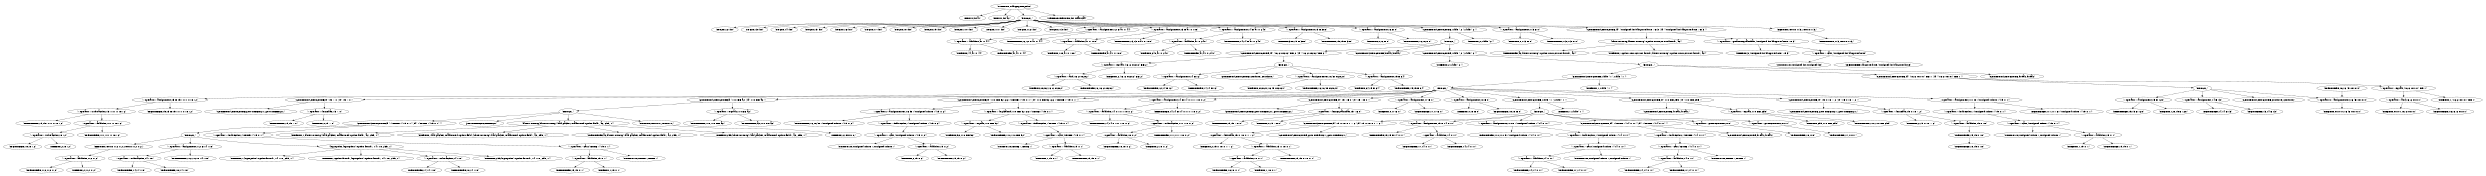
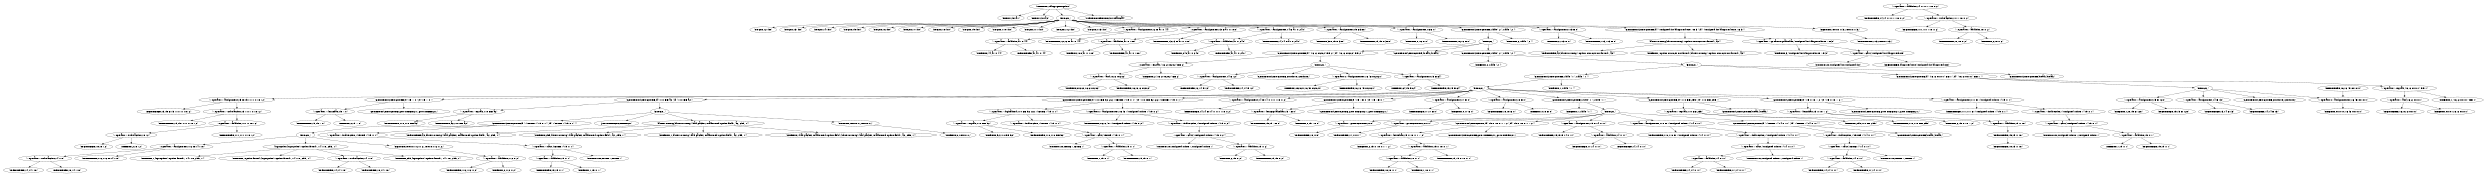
  digraph {
    n1 [label="(METHOD,udhcp_get_option)"]
    n2 [label="(PARAM,int a1)"]
    n3 [label="(PARAM,int a2)"]
    n4 [label="(BLOCK,,)"]
    n5 [label="(METHOD_RETURN,int __fastcall)"]
    n6 [label="(LOCAL,v2: int)"]
    n7 [label="(LOCAL,v3: int)"]
    n8 [label="(LOCAL,v4: int)"]
    n9 [label="(LOCAL,v5: int)"]
    n10 [label="(LOCAL,v6: int)"]
    n11 [label="(LOCAL,v7: int)"]
    n12 [label="(LOCAL,v8: int)"]
    n13 [label="(LOCAL,v9: int)"]
    n14 [label="(LOCAL,v10: int)"]
    n15 [label="(LOCAL,v11: int)"]
    n16 [label="(LOCAL,v12: int)"]
    n17 [label="(LOCAL,v13: int)"]
    n18 [label="(<operator>.assignment,v2 = a1 + 44)"]
    n19 [label="(<operator>.assignment,v3 = a1 + 108)"]
    n20 [label="(<operator>.assignment,v4 = a1 + 240)"]
    n21 [label="(<operator>.assignment,v5 = 388)"]
    n22 [label="(<operator>.assignment,v6 = 0)"]
    n23 [label="(CONTROL_STRUCTURE,while ( 2 ),while ( 2 ))"]
    n24 [label="(<operator>.assignment,v13 = 0)"]
    n25 [label="(CONTROL_STRUCTURE,if ( (unsigned int)dhcp_verbose >= 3 ),if ( (unsigned int)dhcp_verbose >= 3 ))"]
    n26 [label="(RETURN,return v13;,return v13;)"]
    n27 [label="(IDENTIFIER,v2,v2 = a1 + 44)"]
    n28 [label="(<operator>.addition,a1 + 44)"]
    n29 [label="(IDENTIFIER,v3,v3 = a1 + 108)"]
    n30 [label="(<operator>.addition,a1 + 108)"]
    n31 [label="(IDENTIFIER,v4,v4 = a1 + 240)"]
    n32 [label="(<operator>.addition,a1 + 240)"]
    n33 [label="(IDENTIFIER,v5,v5 = 388)"]
    n34 [label="(LITERAL,388,v5 = 388)"]
    n35 [label="(IDENTIFIER,v6,v6 = 0)"]
    n36 [label="(LITERAL,0,v6 = 0)"]
    n37 [label="(LITERAL,2,while ( 2 ))"]
    n38 [label="(BLOCK,,)"]
    n39 [label="(IDENTIFIER,v13,v13 = 0)"]
    n40 [label="(LITERAL,0,v13 = 0)"]
    n41 [label="(<operator>.greaterEqualsThan,(unsigned int)dhcp_verbose >= 3)"]
    n42 [label="(bb_error_msg,bb_error_msg(\"option 0x%02x not found\", a2))"]
    n43 [label="(IDENTIFIER,v13,return v13;)"]
    n44 [label="(IDENTIFIER,a1,a1 + 44)"]
    n45 [label="(LITERAL,44,a1 + 44)"]
    n46 [label="(IDENTIFIER,a1,a1 + 108)"]
    n47 [label="(LITERAL,108,a1 + 108)"]
    n48 [label="(IDENTIFIER,a1,a1 + 240)"]
    n49 [label="(LITERAL,240,a1 + 240)"]
    n50 [label="(CONTROL_STRUCTURE,while ( 2 ),while ( 2 ))"]
    n51 [label="(CONTROL_STRUCTURE,if ( (v6 & 0x202) == 2 ),if ( (v6 & 0x202) == 2 ))"]
    n52 [label="(CONTROL_STRUCTURE,break;,break;)"]
    n53 [label="(LITERAL,2,while ( 2 ))"]
    n54 [label="(BLOCK,,)"]
    n55 [label="(<operator>.equals,(v6 & 0x202) == 2)"]
    n56 [label="(BLOCK,,)"]
    n57 [label="(CONTROL_STRUCTURE,while ( 1 ),while ( 1 ))"]
    n58 [label="(CONTROL_STRUCTURE,if ( (v6 & 0x101) == 1 ),if ( (v6 & 0x101) == 1 ))"]
    n59 [label="(CONTROL_STRUCTURE,break;,break;)"]
    n60 [label="(LITERAL,1,while ( 1 ))"]
    n61 [label="(BLOCK,,)"]
    n62 [label="(<operator>.equals,(v6 & 0x101) == 1)"]
    n63 [label="(BLOCK,,)"]
    n64 [label="(<operator>.assignment,v7 = 0)"]
    n65 [label="(<operator>.assignment,v8 = 0)"]
    n66 [label="(CONTROL_STRUCTURE,while ( 1 ),while ( 1 ))"]
    n67 [label="(CONTROL_STRUCTURE,if ( v10 == 255 ),if ( v10 == 255 ))"]
    n68 [label="(CONTROL_STRUCTURE,if ( v5 + v8 < 2 ),if ( v5 + v8 < 2 ))"]
    n69 [label="(<operator>.assignment,v11 = *(unsigned __int8 *)(v9 + 1))"]
    n70 [label="(<operator>.assignment,v5 = v5 - v11 + v8 - 2)"]
    n71 [label="(CONTROL_STRUCTURE,if ( v5 < 0 ),if ( v5 < 0 ))"]
    n72 [label="(CONTROL_STRUCTURE,if ( v10 == a2 ),if ( v10 == a2 ))"]
    n73 [label="(CONTROL_STRUCTURE,if ( v10 == 52 && *(_BYTE *)(v9 + 1) ),if ( v10 == 52 && *(_BYTE *)(v9 + 1) ))"]
    n74 [label="(<operator>.assignment,v4 = v4 + v11 - v8 + 2)"]
    n75 [label="(CONTROL_STRUCTURE,if ( v5 <= 0 ),if ( v5 <= 0 ))"]
    n76 [label="(IDENTIFIER,v7,v7 = 0)"]
    n77 [label="(LITERAL,0,v7 = 0)"]
    n78 [label="(IDENTIFIER,v8,v8 = 0)"]
    n79 [label="(LITERAL,0,v8 = 0)"]
    n80 [label="(LITERAL,1,while ( 1 ))"]
    n81 [label="(BLOCK,,)"]
    n82 [label="(<operator>.equals,v10 == 255)"]
    n83 [label="(CONTROL_STRUCTURE,break;,break;)"]
    n84 [label="(<operator>.lessThan,v5 + v8 < 2)"]
    n85 [label="(CONTROL_STRUCTURE,goto LABEL_21;,goto LABEL_21;)"]
    n86 [label="(IDENTIFIER,v11,v11 = *(unsigned __int8 *)(v9 + 1))"]
    n87 [label="(<operator>.indirection,*(unsigned __int8 *)(v9 + 1))"]
    n88 [label="(IDENTIFIER,v5,v5 = v5 - v11 + v8 - 2)"]
    n89 [label="(<operator>.subtraction,v5 - v11 + v8 - 2)"]
    n90 [label="(<operator>.lessThan,v5 < 0)"]
    n91 [label="(CONTROL_STRUCTURE,goto LABEL_21;,goto LABEL_21;)"]
    n92 [label="(<operator>.equals,v10 == a2)"]
    n93 [label="(BLOCK,,)"]
    n94 [label="(<operator>.logicalAnd,v10 == 52 && *(_BYTE *)(v9 + 1))"]
    n95 [label="(<operators>.assignmentOr,v6 |= *(unsigned __int8 *)(v9 + 2))"]
    n96 [label="(IDENTIFIER,v4,v4 = v4 + v11 - v8 + 2)"]
    n97 [label="(<operator>.addition,v4 + v11 - v8 + 2)"]
    n98 [label="(<operator>.lessEqualsThan,v5 <= 0)"]
    n99 [label="(CONTROL_STRUCTURE,goto LABEL_21;,goto LABEL_21;)"]
    n100 [label="(<operator>.assignment,v9 = v4 + v7)"]
    n101 [label="(<operator>.assignment,v10 = *(unsigned __int8 *)(v4 + v7))"]
    n102 [label="(CONTROL_STRUCTURE,if ( *(_BYTE *)(v4 + v7) ),if ( *(_BYTE *)(v4 + v7) ))"]
    n103 [label="(<operator>.preDecrement,--v8)"]
    n104 [label="(<operator>.preIncrement,++v7)"]
    n105 [label="(CONTROL_STRUCTURE,if ( v5 + v8 + 1 < 2 ),if ( v5 + v8 + 1 < 2 ))"]
    n106 [label="(IDENTIFIER,v9,v9 = v4 + v7)"]
    n107 [label="(<operator>.addition,v4 + v7)"]
    n108 [label="(IDENTIFIER,v10,v10 = *(unsigned __int8 *)(v4 + v7))"]
    n109 [label="(<operator>.indirection,*(unsigned __int8 *)(v4 + v7))"]
    n110 [label="(<operator>.indirection,*(_BYTE *)(v4 + v7))"]
    n111 [label="(CONTROL_STRUCTURE,break;,break;)"]
    n112 [label="(IDENTIFIER,v8,--v8)"]
    n113 [label="(IDENTIFIER,v7,++v7)"]
    n114 [label="(<operator>.lessThan,v5 + v8 + 1 < 2)"]
    n115 [label="(CONTROL_STRUCTURE,goto LABEL_21;,goto LABEL_21;)"]
    n116 [label="(IDENTIFIER,v4,v4 + v7)"]
    n117 [label="(IDENTIFIER,v7,v4 + v7)"]
    n118 [label="(<operator>.cast,(unsigned __int8 *)(v4 + v7))"]
    n119 [label="(UNKNOWN,unsigned __int8 *,unsigned __int8 *)"]
    n120 [label="(<operator>.addition,v4 + v7)"]
    n121 [label="(IDENTIFIER,v4,v4 + v7)"]
    n122 [label="(IDENTIFIER,v7,v4 + v7)"]
    n123 [label="(<operator>.cast,(_BYTE *)(v4 + v7))"]
    n124 [label="(UNKNOWN,_BYTE *,_BYTE *)"]
    n125 [label="(<operator>.addition,v4 + v7)"]
    n126 [label="(IDENTIFIER,v4,v4 + v7)"]
    n127 [label="(IDENTIFIER,v7,v4 + v7)"]
    n128 [label="(<operator>.addition,v5 + v8 + 1)"]
    n129 [label="(LITERAL,2,v5 + v8 + 1 < 2)"]
    n130 [label="(IDENTIFIER,v5,v5 + v8 + 1)"]
    n131 [label="(<operator>.addition,v8 + 1)"]
    n132 [label="(IDENTIFIER,v8,v8 + 1)"]
    n133 [label="(LITERAL,1,v8 + 1)"]
    n134 [label="(IDENTIFIER,v10,v10 == 255)"]
    n135 [label="(LITERAL,255,v10 == 255)"]
    n136 [label="(<operator>.addition,v5 + v8)"]
    n137 [label="(LITERAL,2,v5 + v8 < 2)"]
    n138 [label="(IDENTIFIER,v5,v5 + v8)"]
    n139 [label="(IDENTIFIER,v8,v5 + v8)"]
    n140 [label="(<operator>.cast,(unsigned __int8 *)(v9 + 1))"]
    n141 [label="(UNKNOWN,unsigned __int8 *,unsigned __int8 *)"]
    n142 [label="(<operator>.addition,v9 + 1)"]
    n143 [label="(IDENTIFIER,v9,v9 + 1)"]
    n144 [label="(LITERAL,1,v9 + 1)"]
    n145 [label="(IDENTIFIER,v5,v5 - v11 + v8 - 2)"]
    n146 [label="(<operator>.addition,v11 + v8 - 2)"]
    n147 [label="(IDENTIFIER,v11,v11 + v8 - 2)"]
    n148 [label="(<operator>.subtraction,v8 - 2)"]
    n149 [label="(IDENTIFIER,v8,v8 - 2)"]
    n150 [label="(LITERAL,2,v8 - 2)"]
    n151 [label="(IDENTIFIER,v5,v5 < 0)"]
    n152 [label="(LITERAL,0,v5 < 0)"]
    n153 [label="(IDENTIFIER,v10,v10 == a2)"]
    n154 [label="(IDENTIFIER,a2,v10 == a2)"]
    n155 [label="(CONTROL_STRUCTURE,if ( *(_BYTE *)(v9 + 1) ),if ( *(_BYTE *)(v9 + 1) ))"]
    n156 [label="(JUMP_TARGET,LABEL_21)"]
    n157 [label="(bb_error_msg,bb_error_msg(\"bad packet, malformed option field\", a2, 255, 1))"]
    n158 [label="(RETURN,return 0;,return 0;)"]
    n159 [label="(<operator>.indirection,*(_BYTE *)(v9 + 1))"]
    n160 [label="(BLOCK,,)"]
    n161 [label="(LITERAL,\"bad packet, malformed option field\",bb_error_msg(\"bad packet, malformed option field\", a2, 255, 1))"]
    n162 [label="(IDENTIFIER,a2,bb_error_msg(\"bad packet, malformed option field\", a2, 255, 1))"]
    n163 [label="(LITERAL,255,bb_error_msg(\"bad packet, malformed option field\", a2, 255, 1))"]
    n164 [label="(LITERAL,1,bb_error_msg(\"bad packet, malformed option field\", a2, 255, 1))"]
    n165 [label="(LITERAL,0,return 0;)"]
    n166 [label="(<operator>.cast,(_BYTE *)(v9 + 1))"]
    n167 [label="(<operator>.assignment,v12 = v4 - v8)"]
    n168 [label="(log_option,log_option(\"option found\", v4 - v8, 255, 1))"]
    n169 [label="(RETURN,return v12 + 2;,return v12 + 2;)"]
    n170 [label="(UNKNOWN,_BYTE *,_BYTE *)"]
    n171 [label="(<operator>.addition,v9 + 1)"]
    n172 [label="(IDENTIFIER,v9,v9 + 1)"]
    n173 [label="(LITERAL,1,v9 + 1)"]
    n174 [label="(IDENTIFIER,v12,v12 = v4 - v8)"]
    n175 [label="(<operator>.subtraction,v4 - v8)"]
    n176 [label="(LITERAL,\"option found\",log_option(\"option found\", v4 - v8, 255, 1))"]
    n177 [label="(<operator>.subtraction,v4 - v8)"]
    n178 [label="(LITERAL,255,log_option(\"option found\", v4 - v8, 255, 1))"]
    n179 [label="(LITERAL,1,log_option(\"option found\", v4 - v8, 255, 1))"]
    n180 [label="(<operator>.addition,v12 + 2)"]
    n181 [label="(IDENTIFIER,v4,v4 - v8)"]
    n182 [label="(IDENTIFIER,v8,v4 - v8)"]
    n183 [label="(IDENTIFIER,v4,v4 - v8)"]
    n184 [label="(IDENTIFIER,v8,v4 - v8)"]
    n185 [label="(IDENTIFIER,v12,v12 + 2)"]
    n186 [label="(LITERAL,2,v12 + 2)"]
    n187 [label="(<operator>.equals,v10 == 52)"]
    n188 [label="(<operator>.indirection,*(_BYTE *)(v9 + 1))"]
    n189 [label="(IDENTIFIER,v6,v6 |= *(unsigned __int8 *)(v9 + 2))"]
    n190 [label="(<operator>.indirection,*(unsigned __int8 *)(v9 + 2))"]
    n191 [label="(IDENTIFIER,v10,v10 == 52)"]
    n192 [label="(LITERAL,52,v10 == 52)"]
    n193 [label="(<operator>.cast,(_BYTE *)(v9 + 1))"]
    n194 [label="(UNKNOWN,_BYTE *,_BYTE *)"]
    n195 [label="(<operator>.addition,v9 + 1)"]
    n196 [label="(IDENTIFIER,v9,v9 + 1)"]
    n197 [label="(LITERAL,1,v9 + 1)"]
    n198 [label="(<operator>.cast,(unsigned __int8 *)(v9 + 2))"]
    n199 [label="(UNKNOWN,unsigned __int8 *,unsigned __int8 *)"]
    n200 [label="(<operator>.addition,v9 + 2)"]
    n201 [label="(IDENTIFIER,v9,v9 + 2)"]
    n202 [label="(LITERAL,2,v9 + 2)"]
    n203 [label="(IDENTIFIER,v4,v4 + v11 - v8 + 2)"]
    n204 [label="(<operator>.subtraction,v11 - v8 + 2)"]
    n205 [label="(IDENTIFIER,v11,v11 - v8 + 2)"]
    n206 [label="(<operator>.addition,v8 + 2)"]
    n207 [label="(IDENTIFIER,v8,v8 + 2)"]
    n208 [label="(LITERAL,2,v8 + 2)"]
    n209 [label="(IDENTIFIER,v5,v5 <= 0)"]
    n210 [label="(LITERAL,0,v5 <= 0)"]
    n211 [label="(<operator>.and,v6 & 0x101)"]
    n212 [label="(LITERAL,1,(v6 & 0x101) == 1)"]
    n213 [label="(<operators>.assignmentOr,v6 |= 0x101u)"]
    n214 [label="(<operator>.assignment,v5 = 128)"]
    n215 [label="(<operator>.assignment,v4 = v3)"]
    n216 [label="(CONTROL_STRUCTURE,continue;,continue;)"]
    n217 [label="(IDENTIFIER,v6,v6 & 0x101)"]
    n218 [label="(LITERAL,0x101,v6 & 0x101)"]
    n219 [label="(LITERAL,0x101u,v6 |= 0x101u)"]
    n220 [label="(IDENTIFIER,v5,v5 = 128)"]
    n221 [label="(LITERAL,128,v5 = 128)"]
    n222 [label="(IDENTIFIER,v4,v4 = v3)"]
    n223 [label="(IDENTIFIER,v3,v4 = v3)"]
    n224 [label="(IDENTIFIER,v6,v6 |= 0x101u)"]
    n225 [label="(<operator>.and,v6 & 0x202)"]
    n226 [label="(LITERAL,2,(v6 & 0x202) == 2)"]
    n227 [label="(<operators>.assignmentOr,v6 |= 0x202u)"]
    n228 [label="(<operator>.assignment,v5 = 64)"]
    n229 [label="(<operator>.assignment,v4 = v2)"]
    n230 [label="(CONTROL_STRUCTURE,continue;,continue;)"]
    n231 [label="(IDENTIFIER,v6,v6 & 0x202)"]
    n232 [label="(LITERAL,0x202,v6 & 0x202)"]
    n233 [label="(IDENTIFIER,v6,v6 |= 0x202u)"]
    n234 [label="(LITERAL,0x202u,v6 |= 0x202u)"]
    n235 [label="(IDENTIFIER,v5,v5 = 64)"]
    n236 [label="(LITERAL,64,v5 = 64)"]
    n237 [label="(IDENTIFIER,v4,v4 = v2)"]
    n238 [label="(IDENTIFIER,v2,v4 = v2)"]
    n239 [label="(<operator>.cast,(unsigned int)dhcp_verbose)"]
    n240 [label="(LITERAL,3,(unsigned int)dhcp_verbose >= 3)"]
    n241 [label="(LITERAL,\"option 0x%02x not found\",bb_error_msg(\"option 0x%02x not found\", a2))"]
    n242 [label="(IDENTIFIER,a2,bb_error_msg(\"option 0x%02x not found\", a2))"]
    n243 [label="(UNKNOWN,unsigned int,unsigned int)"]
    n244 [label="(IDENTIFIER,dhcp_verbose,(unsigned int)dhcp_verbose)"]
    n1 -> n2
    n1 -> n3
    n1 -> n4
    n1 -> n5
    n4 -> n6
    n4 -> n7
    n4 -> n8
    n4 -> n9
    n4 -> n10
    n4 -> n11
    n4 -> n12
    n4 -> n13
    n4 -> n14
    n4 -> n15
    n4 -> n16
    n4 -> n17
    n4 -> n18
    n4 -> n19
    n4 -> n20
    n4 -> n21
    n4 -> n22
    n4 -> n23
    n4 -> n24
    n4 -> n25
    n4 -> n26
    n18 -> n27
    n18 -> n28
    n19 -> n29
    n19 -> n30
    n20 -> n31
    n20 -> n32
    n21 -> n33
    n21 -> n34
    n22 -> n35
    n22 -> n36
    n23 -> n37
    n23 -> n38
    n24 -> n39
    n24 -> n40
    n25 -> n41
    n25 -> n42
    n26 -> n43
    n28 -> n44
    n28 -> n45
    n30 -> n46
    n30 -> n47
    n32 -> n48
    n32 -> n49
    n38 -> n50
    n38 -> n51
    n38 -> n52
    n41 -> n239
    n41 -> n240
    n42 -> n241
    n42 -> n242
    n50 -> n53
    n50 -> n54
    n51 -> n55
    n51 -> n56
    n54 -> n57
    n54 -> n58
    n54 -> n59
    n55 -> n225
    n55 -> n226
    n56 -> n227
    n56 -> n228
    n56 -> n229
    n56 -> n230
    n57 -> n60
    n57 -> n61
    n58 -> n62
    n58 -> n63
    n61 -> n64
    n61 -> n65
    n61 -> n66
    n61 -> n67
    n61 -> n68
    n61 -> n69
    n61 -> n70
    n61 -> n71
    n61 -> n72
    n61 -> n73
    n61 -> n74
    n61 -> n75
    n62 -> n211
    n62 -> n212
    n63 -> n213
    n63 -> n214
    n63 -> n215
    n63 -> n216
    n64 -> n76
    n64 -> n77
    n65 -> n78
    n65 -> n79
    n66 -> n80
    n66 -> n81
    n67 -> n82
    n67 -> n83
    n68 -> n84
    n68 -> n85
    n69 -> n86
    n69 -> n87
    n70 -> n88
    n70 -> n89
    n71 -> n90
    n71 -> n91
    n72 -> n92
    n72 -> n93
    n73 -> n94
    n73 -> n95
    n74 -> n96
-   n74 -> n97
    n75 -> n98
    n75 -> n99
    n81 -> n100
    n81 -> n101
    n81 -> n102
    n81 -> n103
    n81 -> n104
    n81 -> n105
    n82 -> n134
    n82 -> n135
    n84 -> n136
    n84 -> n137
    n87 -> n140
    n89 -> n145
    n89 -> n146
    n90 -> n151
    n90 -> n152
    n92 -> n153
    n92 -> n154
    n93 -> n155
    n93 -> n156
    n93 -> n157
    n93 -> n158
    n94 -> n187
    n94 -> n188
    n95 -> n189
    n95 -> n190
    n97 -> n203
    n97 -> n204
    n98 -> n209
    n98 -> n210
    n100 -> n106
    n100 -> n107
    n101 -> n108
    n101 -> n109
    n102 -> n110
    n102 -> n111
    n103 -> n112
    n104 -> n113
    n105 -> n114
    n105 -> n115
    n107 -> n116
    n107 -> n117
    n109 -> n118
    n110 -> n123
    n114 -> n128
    n114 -> n129
    n118 -> n119
    n118 -> n120
    n120 -> n121
    n120 -> n122
    n123 -> n124
    n123 -> n125
    n125 -> n126
    n125 -> n127
    n128 -> n130
    n128 -> n131
    n131 -> n132
    n131 -> n133
    n136 -> n138
    n138 -> n139
    n140 -> n141
    n140 -> n142
    n142 -> n143
    n142 -> n144
    n146 -> n147
    n146 -> n148
    n148 -> n149
    n148 -> n150
    n155 -> n159
    n155 -> n160
    n157 -> n161
    n157 -> n162
    n157 -> n163
    n157 -> n164
    n158 -> n165
    n159 -> n166
    n160 -> n167
    n160 -> n168
    n160 -> n169
    n166 -> n170
    n166 -> n171
    n167 -> n174
    n167 -> n175
    n168 -> n176
    n168 -> n177
    n168 -> n178
    n168 -> n179
    n169 -> n180
    n171 -> n172
    n171 -> n173
    n175 -> n181
    n175 -> n182
    n177 -> n183
    n177 -> n184
    n180 -> n185
    n180 -> n186
    n187 -> n191
    n187 -> n192
    n188 -> n193
    n190 -> n198
    n193 -> n194
    n193 -> n195
    n195 -> n196
    n195 -> n197
    n198 -> n199
    n198 -> n200
    n200 -> n201
    n200 -> n202
    n204 -> n205
    n204 -> n206
    n206 -> n207
    n206 -> n208
    n211 -> n217
    n211 -> n218
    n213 -> n219
    n214 -> n220
    n214 -> n221
    n215 -> n222
    n215 -> n223
    n224 -> n213
    n225 -> n231
    n225 -> n232
    n227 -> n233
    n227 -> n234
    n228 -> n235
    n228 -> n236
    n229 -> n237
    n229 -> n238
    n239 -> n243
    n239 -> n244
  }
